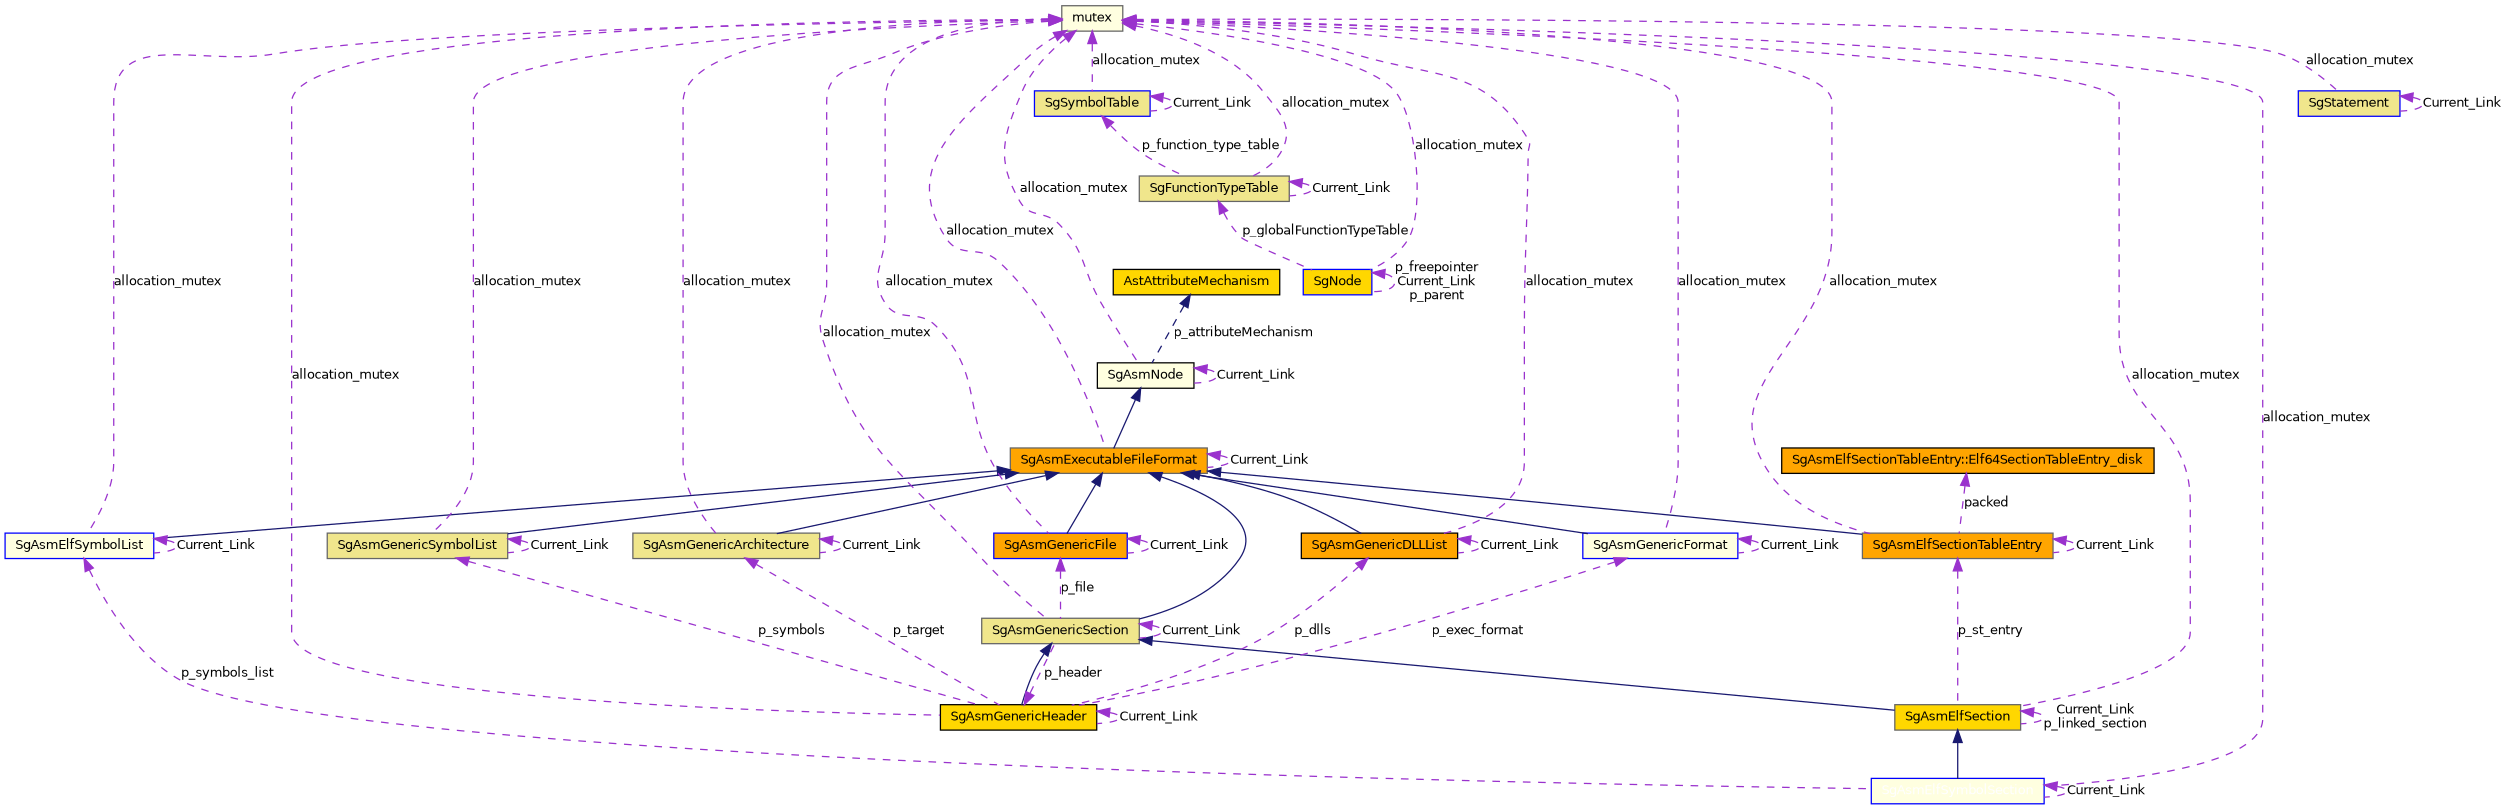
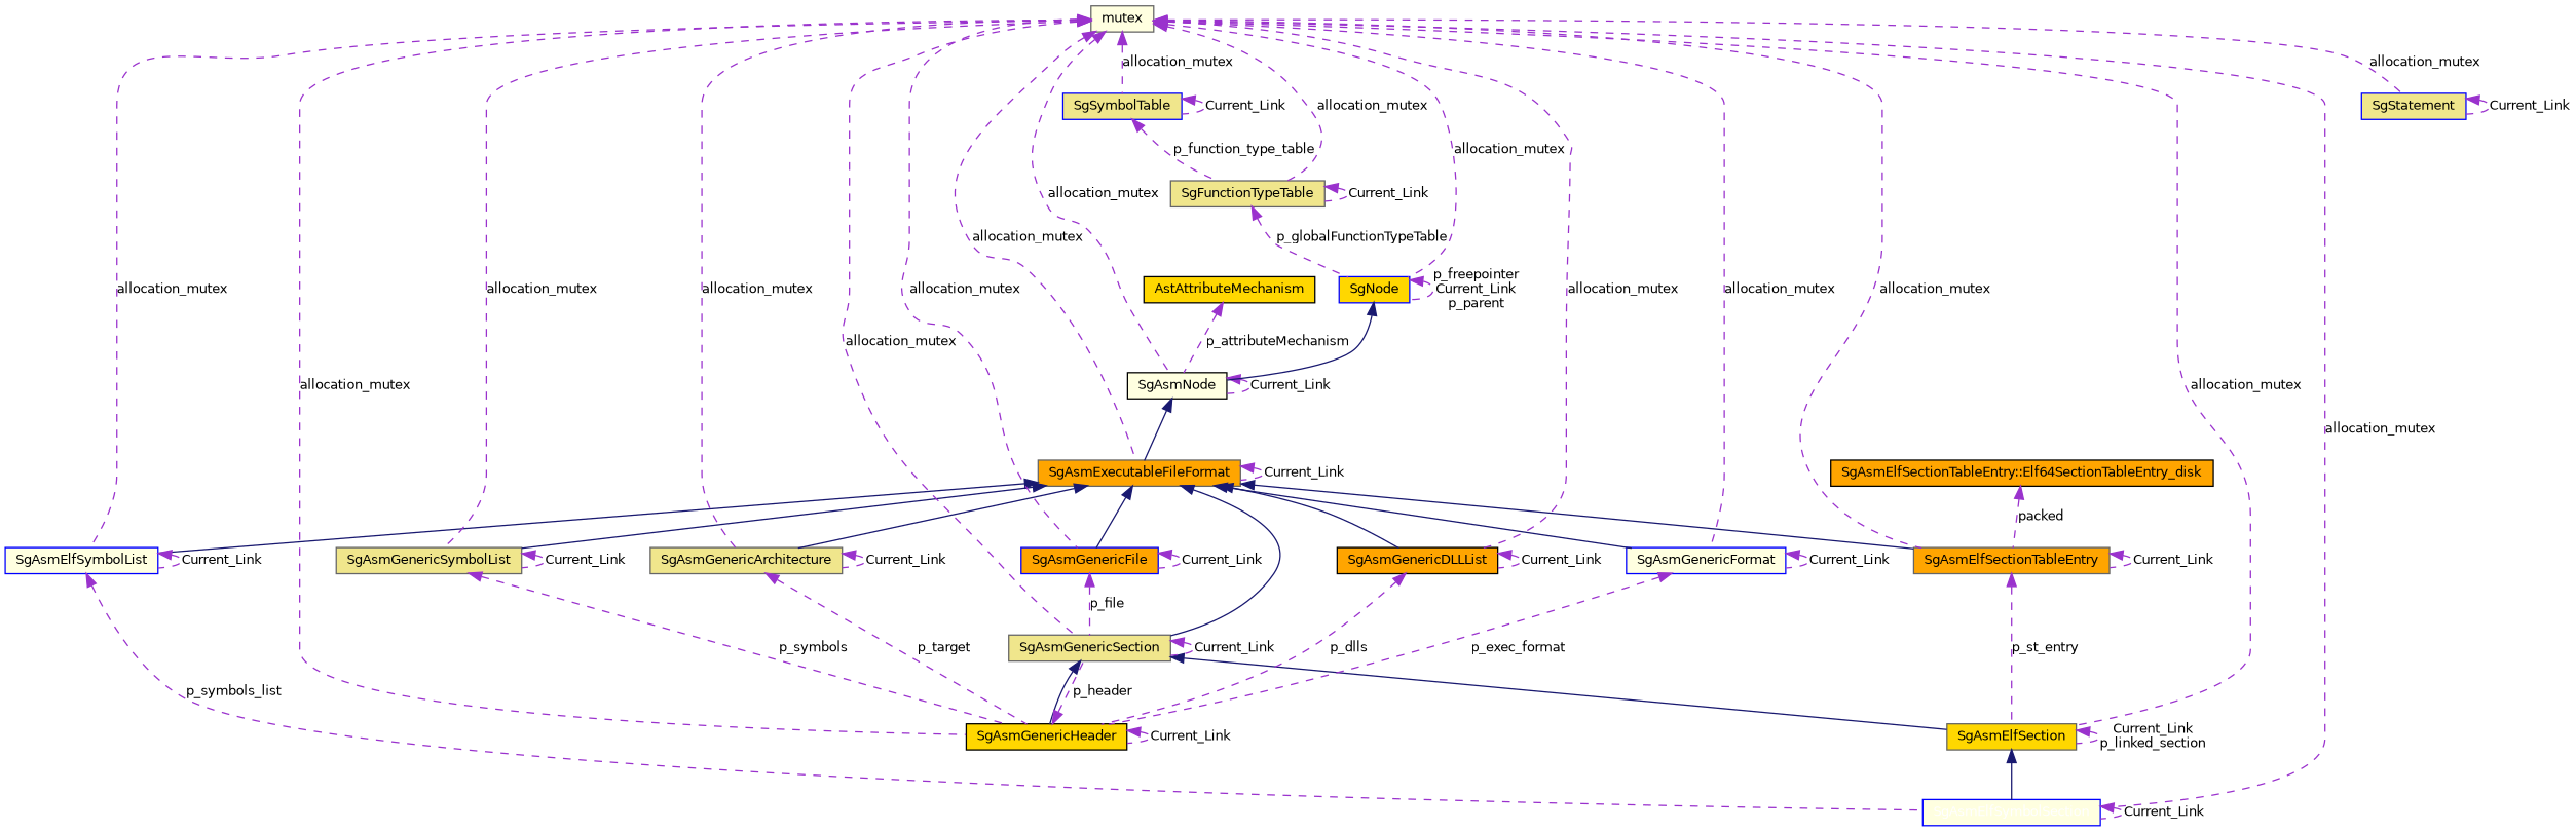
  digraph {
    node [color=gray40 fillcolor=khaki fontname=Helvetica fontsize=10 shape=record style=filled]
    edge [color=darkorchid3 dir=back fontname=Helvetica fontsize=10 labelfontname=Helvetica labelfontsize=10 style=dashed]
    n1 [color=blue fillcolor=lightyellow fontcolor=white height=0.2 label=SgAsmElfSymbolSection width=0.4]
    n2 [fillcolor=gold height=0.2 label=SgAsmElfSection width=0.4]
    n3 [height=0.2 label=SgAsmGenericSection width=0.4]
    n4 [color=black fillcolor=gold height=0.2 label=SgAsmGenericHeader width=0.4]
    n5 [fillcolor=orange height=0.2 label=SgAsmExecutableFileFormat width=0.4]
    n6 [color=blue fillcolor=orange height=0.2 label=SgAsmGenericFile width=0.4]
    n7 [color=blue fillcolor=lightyellow height=0.2 label=SgAsmGenericFormat width=0.4]
    n8 [height=0.2 label=SgAsmGenericArchitecture width=0.4]
    n9 [color=black fillcolor=orange height=0.2 label=SgAsmGenericDLLList width=0.4]
    n10 [height=0.2 label=SgAsmGenericSymbolList width=0.4]
    n11 [fillcolor=orange height=0.2 label=SgAsmElfSectionTableEntry width=0.4]
    n12 [color=blue fillcolor=lightyellow height=0.2 label=SgAsmElfSymbolList width=0.4]
    n13 [color=black fillcolor=lightyellow height=0.2 label=SgAsmNode width=0.4]
    n14 [color=blue fillcolor=gold height=0.2 label=SgNode width=0.4]
    n15 [height=0.2 label=SgFunctionTypeTable width=0.4]
    n16 [color=blue height=0.2 label=SgStatement width=0.4]
    n17 [fillcolor=lightyellow height=0.2 label=mutex width=0.4]
    n18 [color=blue height=0.2 label=SgSymbolTable width=0.4]
    n19 [color=black fillcolor=gold height=0.2 label=AstAttributeMechanism width=0.4]
    n20 [color=black fillcolor=orange height=0.2 label="SgAsmElfSectionTableEntry::Elf64SectionTableEntry_disk" width=0.4]
    n1 -> n1 [label=Current_Link]
    n2 -> n1 [color=midnightblue style=solid]
    n2 -> n2 [label="Current_Link\np_linked_section"]
    n3 -> n2 [color=midnightblue style=solid]
    n3 -> n3 [label=Current_Link]
    n3 -> n4 [color=midnightblue style=solid]
    n4 -> n3 [label=p_header]
    n4 -> n4 [label=Current_Link]
    n5 -> n3 [color=midnightblue style=solid]
    n5 -> n5 [label=Current_Link]
    n5 -> n6 [color=midnightblue style=solid]
    n5 -> n7 [color=midnightblue style=solid]
    n5 -> n8 [color=midnightblue style=solid]
    n5 -> n9 [color=midnightblue style=solid]
    n5 -> n10 [color=midnightblue style=solid]
    n5 -> n11 [color=midnightblue style=solid]
    n5 -> n12 [color=midnightblue style=solid]
    n6 -> n3 [label=p_file]
    n6 -> n6 [label=Current_Link]
    n7 -> n4 [label=p_exec_format]
    n7 -> n7 [label=Current_Link]
    n8 -> n4 [label=p_target]
    n8 -> n8 [label=Current_Link]
    n9 -> n4 [label=p_dlls]
    n9 -> n9 [label=Current_Link]
    n10 -> n4 [label=p_symbols]
    n10 -> n10 [label=Current_Link]
    n11 -> n2 [label=p_st_entry]
    n11 -> n11 [label=Current_Link]
    n12 -> n1 [label=p_symbols_list]
    n12 -> n12 [label=Current_Link]
    n13 -> n5 [color=midnightblue style=solid]
    n13 -> n13 [label=Current_Link]
+   n14 -> n13 [color=midnightblue style=solid]
    n14 -> n14 [label="p_freepointer\nCurrent_Link\np_parent"]
    n15 -> n14 [label=p_globalFunctionTypeTable]
    n15 -> n15 [label=Current_Link]
    n16 -> n16 [label=Current_Link]
    n17 -> n1 [label=allocation_mutex]
    n17 -> n2 [label=allocation_mutex]
    n17 -> n3 [label=allocation_mutex]
    n17 -> n4 [label=allocation_mutex]
    n17 -> n5 [label=allocation_mutex]
    n17 -> n6 [label=allocation_mutex]
    n17 -> n7 [label=allocation_mutex]
    n17 -> n8 [label=allocation_mutex]
    n17 -> n9 [label=allocation_mutex]
    n17 -> n10 [label=allocation_mutex]
    n17 -> n11 [label=allocation_mutex]
    n17 -> n12 [label=allocation_mutex]
    n17 -> n13 [label=allocation_mutex]
    n17 -> n14 [label=allocation_mutex]
    n17 -> n15 [label=allocation_mutex]
    n17 -> n16 [label=allocation_mutex]
    n17 -> n18 [label=allocation_mutex]
    n18 -> n15 [label=p_function_type_table]
    n18 -> n18 [label=Current_Link]
-   n19 -> n13 [color=midnightblue label=p_attributeMechanism]
+   n19 -> n13 [label=p_attributeMechanism]
    n20 -> n11 [label=packed]
  }
